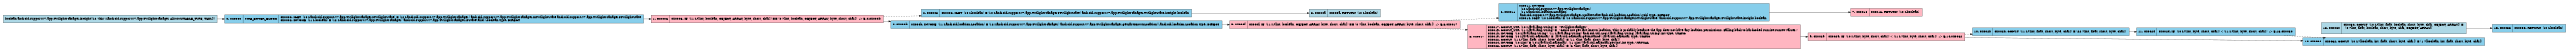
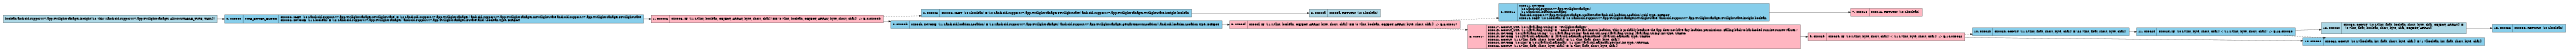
  digraph {
    rankdir=LR
    node [fillcolor=skyblue shape=record style=filled]
    n1 [label="{0\:\ 0x0000|MTH_ENTER_BLOCK\l|0x0000: IGET  (r0 I:android.support.v7.app.TwilightManager$TwilightState) = (r2 I:android.support.v7.app.TwilightManager) android.support.v7.app.TwilightManager.mTwilightState android.support.v7.app.TwilightManager$TwilightState \l0x0002: INVOKE  (r1 I:boolean) = (r2 I:android.support.v7.app.TwilightManager) android.support.v7.app.TwilightManager.isStateValid():boolean type: DIRECT \l}"]
    n2 [fillcolor=lightpink label="{1\:\ 0x0006|0x0006: IF  (r1 I:?[int, boolean, OBJECT, ARRAY, byte, short, char]) == (0 ?[int, boolean, OBJECT, ARRAY, byte, short, char])  \-\> B:4:0x000b \l}"]
    n3 [label="{2\:\ 0x0008|0x0008: IGET  (r0 I:boolean) = (r0 I:android.support.v7.app.TwilightManager$TwilightState) android.support.v7.app.TwilightManager.TwilightState.isNight boolean \l}"]
    n4 [label="{4\:\ 0x000b|0x000b: INVOKE  (r1 I:android.location.Location) = (r2 I:android.support.v7.app.TwilightManager) android.support.v7.app.TwilightManager.getLastKnownLocation():android.location.Location type: DIRECT \l}"]
    n5 [fillcolor=lightblue label="{3\:\ 0x000a|0x000a: RETURN  (r0 I:boolean) \l}"]
    n6 [fillcolor=lightpink label="{5\:\ 0x000f|0x000f: IF  (r1 I:?[int, boolean, OBJECT, ARRAY, byte, short, char]) == (0 ?[int, boolean, OBJECT, ARRAY, byte, short, char])  \-\> B:8:0x0017 \l}"]
    n7 [label="{6\:\ 0x0011|0x0011: INVOKE  \l  (r2 I:android.support.v7.app.TwilightManager)\l  (r1 I:android.location.Location)\l android.support.v7.app.TwilightManager.updateState(android.location.Location):void type: DIRECT \l0x0014: IGET  (r0 I:boolean) = (r0 I:android.support.v7.app.TwilightManager$TwilightState) android.support.v7.app.TwilightManager.TwilightState.isNight boolean \l}"]
    n8 [fillcolor=lightpink label="{8\:\ 0x0017|0x0017: CONST_STR  (r0 I:java.lang.String) =  \"TwilightManager\" \l0x0019: CONST_STR  (r1 I:java.lang.String) =  \"Could not get last known location. This is probably because the app does not have any location permissions. Falling back to hardcoded sunrise\/sunset values.\" \l0x001b: INVOKE  (r0 I:java.lang.String), (r1 I:java.lang.String) android.util.Log.i(java.lang.String, java.lang.String):int type: STATIC \l0x001e: INVOKE  (r0 I:java.util.Calendar) =  java.util.Calendar.getInstance():java.util.Calendar type: STATIC \l0x0022: CONST  (r1 I:?[int, float, short, byte, char]) = (11 ?[int, float, short, byte, char]) \l0x0024: INVOKE  (r0 I:int) = (r0 I:java.util.Calendar), (r1 I:int) java.util.Calendar.get(int):int type: VIRTUAL \l0x0028: CONST  (r1 I:?[int, float, short, byte, char]) = (6 ?[int, float, short, byte, char]) \l}"]
    n9 [fillcolor=lightpink label="{7\:\ 0x0016|0x0016: RETURN  (r0 I:boolean) \l}"]
    n10 [fillcolor=lightpink label="{9\:\ 0x0029|0x0029: IF  (r0 I:?[int, byte, short, char]) \< (r1 I:?[int, byte, short, char])  \-\> B:14:0x0032 \l}"]
    n11 [label="{10\:\ 0x002b|0x002b: CONST  (r1 I:?[int, float, short, byte, char]) = (22 ?[int, float, short, byte, char]) \l}"]
    n12 [label="{14\:\ 0x0032|0x0032: CONST  (r0 I:?[boolean, int, float, short, byte, char]) = (1 ?[boolean, int, float, short, byte, char]) \l}"]
    n13 [label="{11\:\ 0x002d|0x002d: IF  (r0 I:?[int, byte, short, char]) \< (r1 I:?[int, byte, short, char])  \-\> B:13:0x0030 \l}"]
    n14 [fillcolor=lightblue label="{13\:\ 0x0030|0x0030: CONST  (r0 I:?[int, float, boolean, short, byte, char, OBJECT, ARRAY]) = \l  (0 ?[int, float, boolean, short, byte, char, OBJECT, ARRAY])\l \l}"]
    n15 [label="{15\:\ 0x0033|0x0033: RETURN  (r0 I:boolean) \l}"]
    n16 [fillcolor=lightblue label="{boolean android.support.v7.app.TwilightManager.isNight((r2 'this' I:android.support.v7.app.TwilightManager A[IMMUTABLE_TYPE, THIS])) }"]
    n1 -> n2
    n2 -> n3 [style=dashed]
    n2 -> n4
    n3 -> n5
    n4 -> n6
    n6 -> n7 [style=dashed]
    n6 -> n8 [style=dashed]
    n7 -> n9
    n8 -> n10
    n10 -> n11 [style=dashed]
    n10 -> n12
    n11 -> n13
    n13 -> n12 [style=dashed]
+   n13 -> n14
    n14 -> n15
    n16 -> n1
  }
